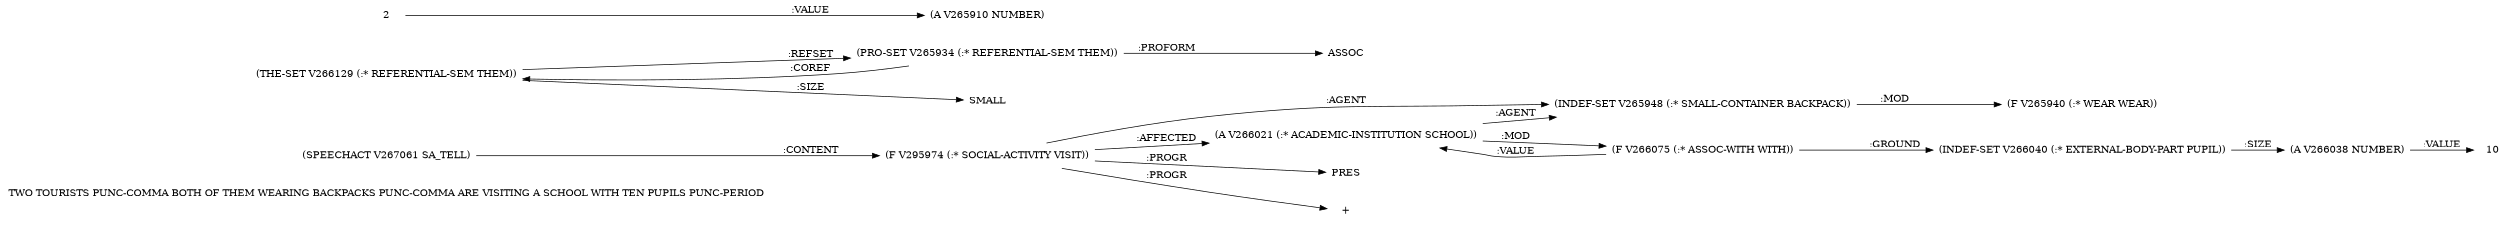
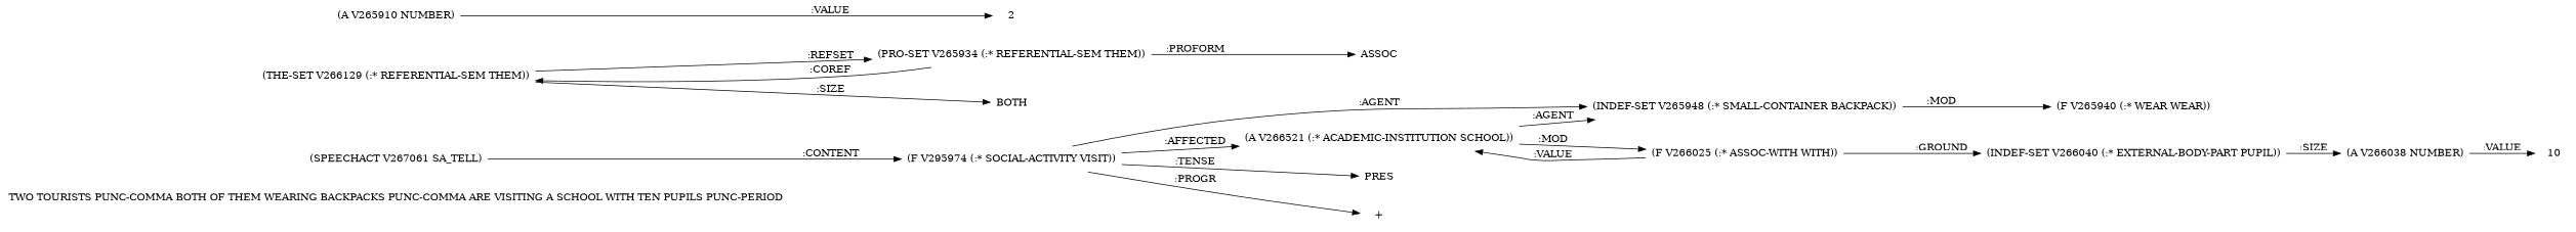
  digraph {
    rankdir=LR
    node [shape=none]
    "TWO TOURISTS PUNC-COMMA BOTH OF THEM WEARING BACKPACKS PUNC-COMMA ARE VISITING A SCHOOL WITH TEN PUPILS PUNC-PERIOD"
    n2 [label="(SPEECHACT V267061 SA_TELL)"]
    n3 [label="(F V295974 (:* SOCIAL-ACTIVITY VISIT))"]
    n4 [label="(INDEF-SET V265948 (:* SMALL-CONTAINER BACKPACK))"]
-   n5 [label="(A V266021 (:* ACADEMIC-INSTITUTION SCHOOL))"]
+   n5 [label="(A V266521 (:* ACADEMIC-INSTITUTION SCHOOL))"]
    n6 [label=PRES]
    n7 [label="+"]
    n8 [label="(F V265940 (:* WEAR WEAR))"]
-   n9 [label="(F V266075 (:* ASSOC-WITH WITH))"]
+   n9 [label="(F V266025 (:* ASSOC-WITH WITH))"]
    n10 [label="(INDEF-SET V266040 (:* EXTERNAL-BODY-PART PUPIL))"]
    n11 [label="(A V266038 NUMBER)"]
    n12 [label=10]
    n13 [label="(THE-SET V266129 (:* REFERENTIAL-SEM THEM))"]
    n14 [label="(PRO-SET V265934 (:* REFERENTIAL-SEM THEM))"]
-   n15 [label=SMALL]
+   n15 [label=BOTH]
    n16 [label=ASSOC]
    n17 [label="(A V265910 NUMBER)"]
    n18 [label=2]
    n2 -> n3 [label=":CONTENT"]
    n3 -> n4 [label=":AGENT"]
    n3 -> n5 [label=":AFFECTED"]
-   n3 -> n6 [label=":PROGR"]
+   n3 -> n6 [label=":TENSE"]
    n3 -> n7 [label=":PROGR"]
    n4 -> n8 [label=":MOD"]
    n5 -> n4 [label=":AGENT"]
    n5 -> n9 [label=":MOD"]
    n9 -> n5 [label=":VALUE"]
    n9 -> n10 [label=":GROUND"]
    n10 -> n11 [label=":SIZE"]
    n11 -> n12 [label=":VALUE"]
    n13 -> n14 [label=":REFSET"]
    n13 -> n15 [label=":SIZE"]
    n14 -> n13 [label=":COREF"]
    n14 -> n16 [label=":PROFORM"]
-   n18 -> n17 [label=":VALUE"]
+   n17 -> n18 [label=":VALUE"]
  }
